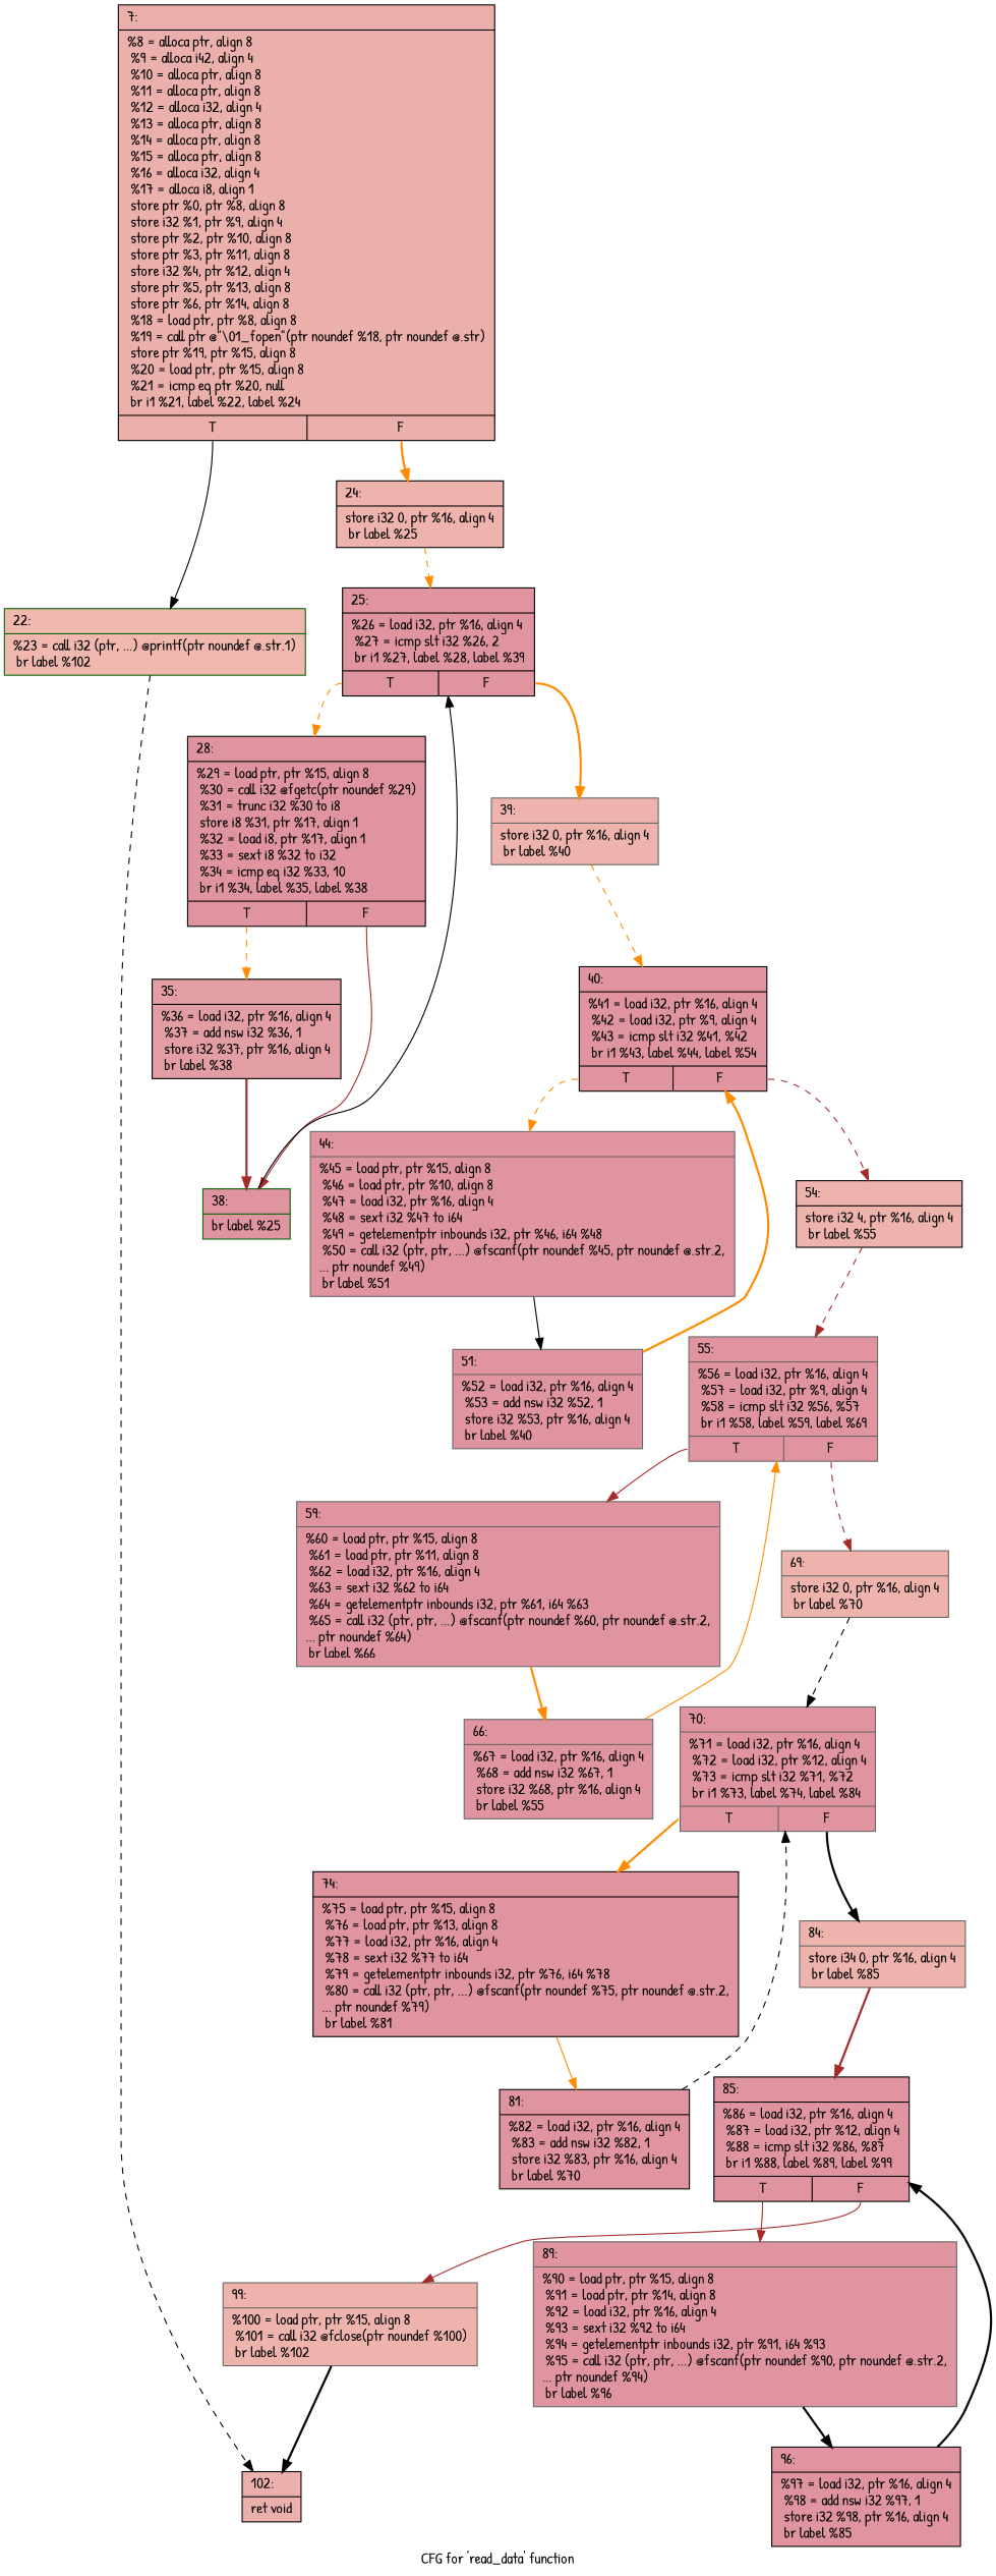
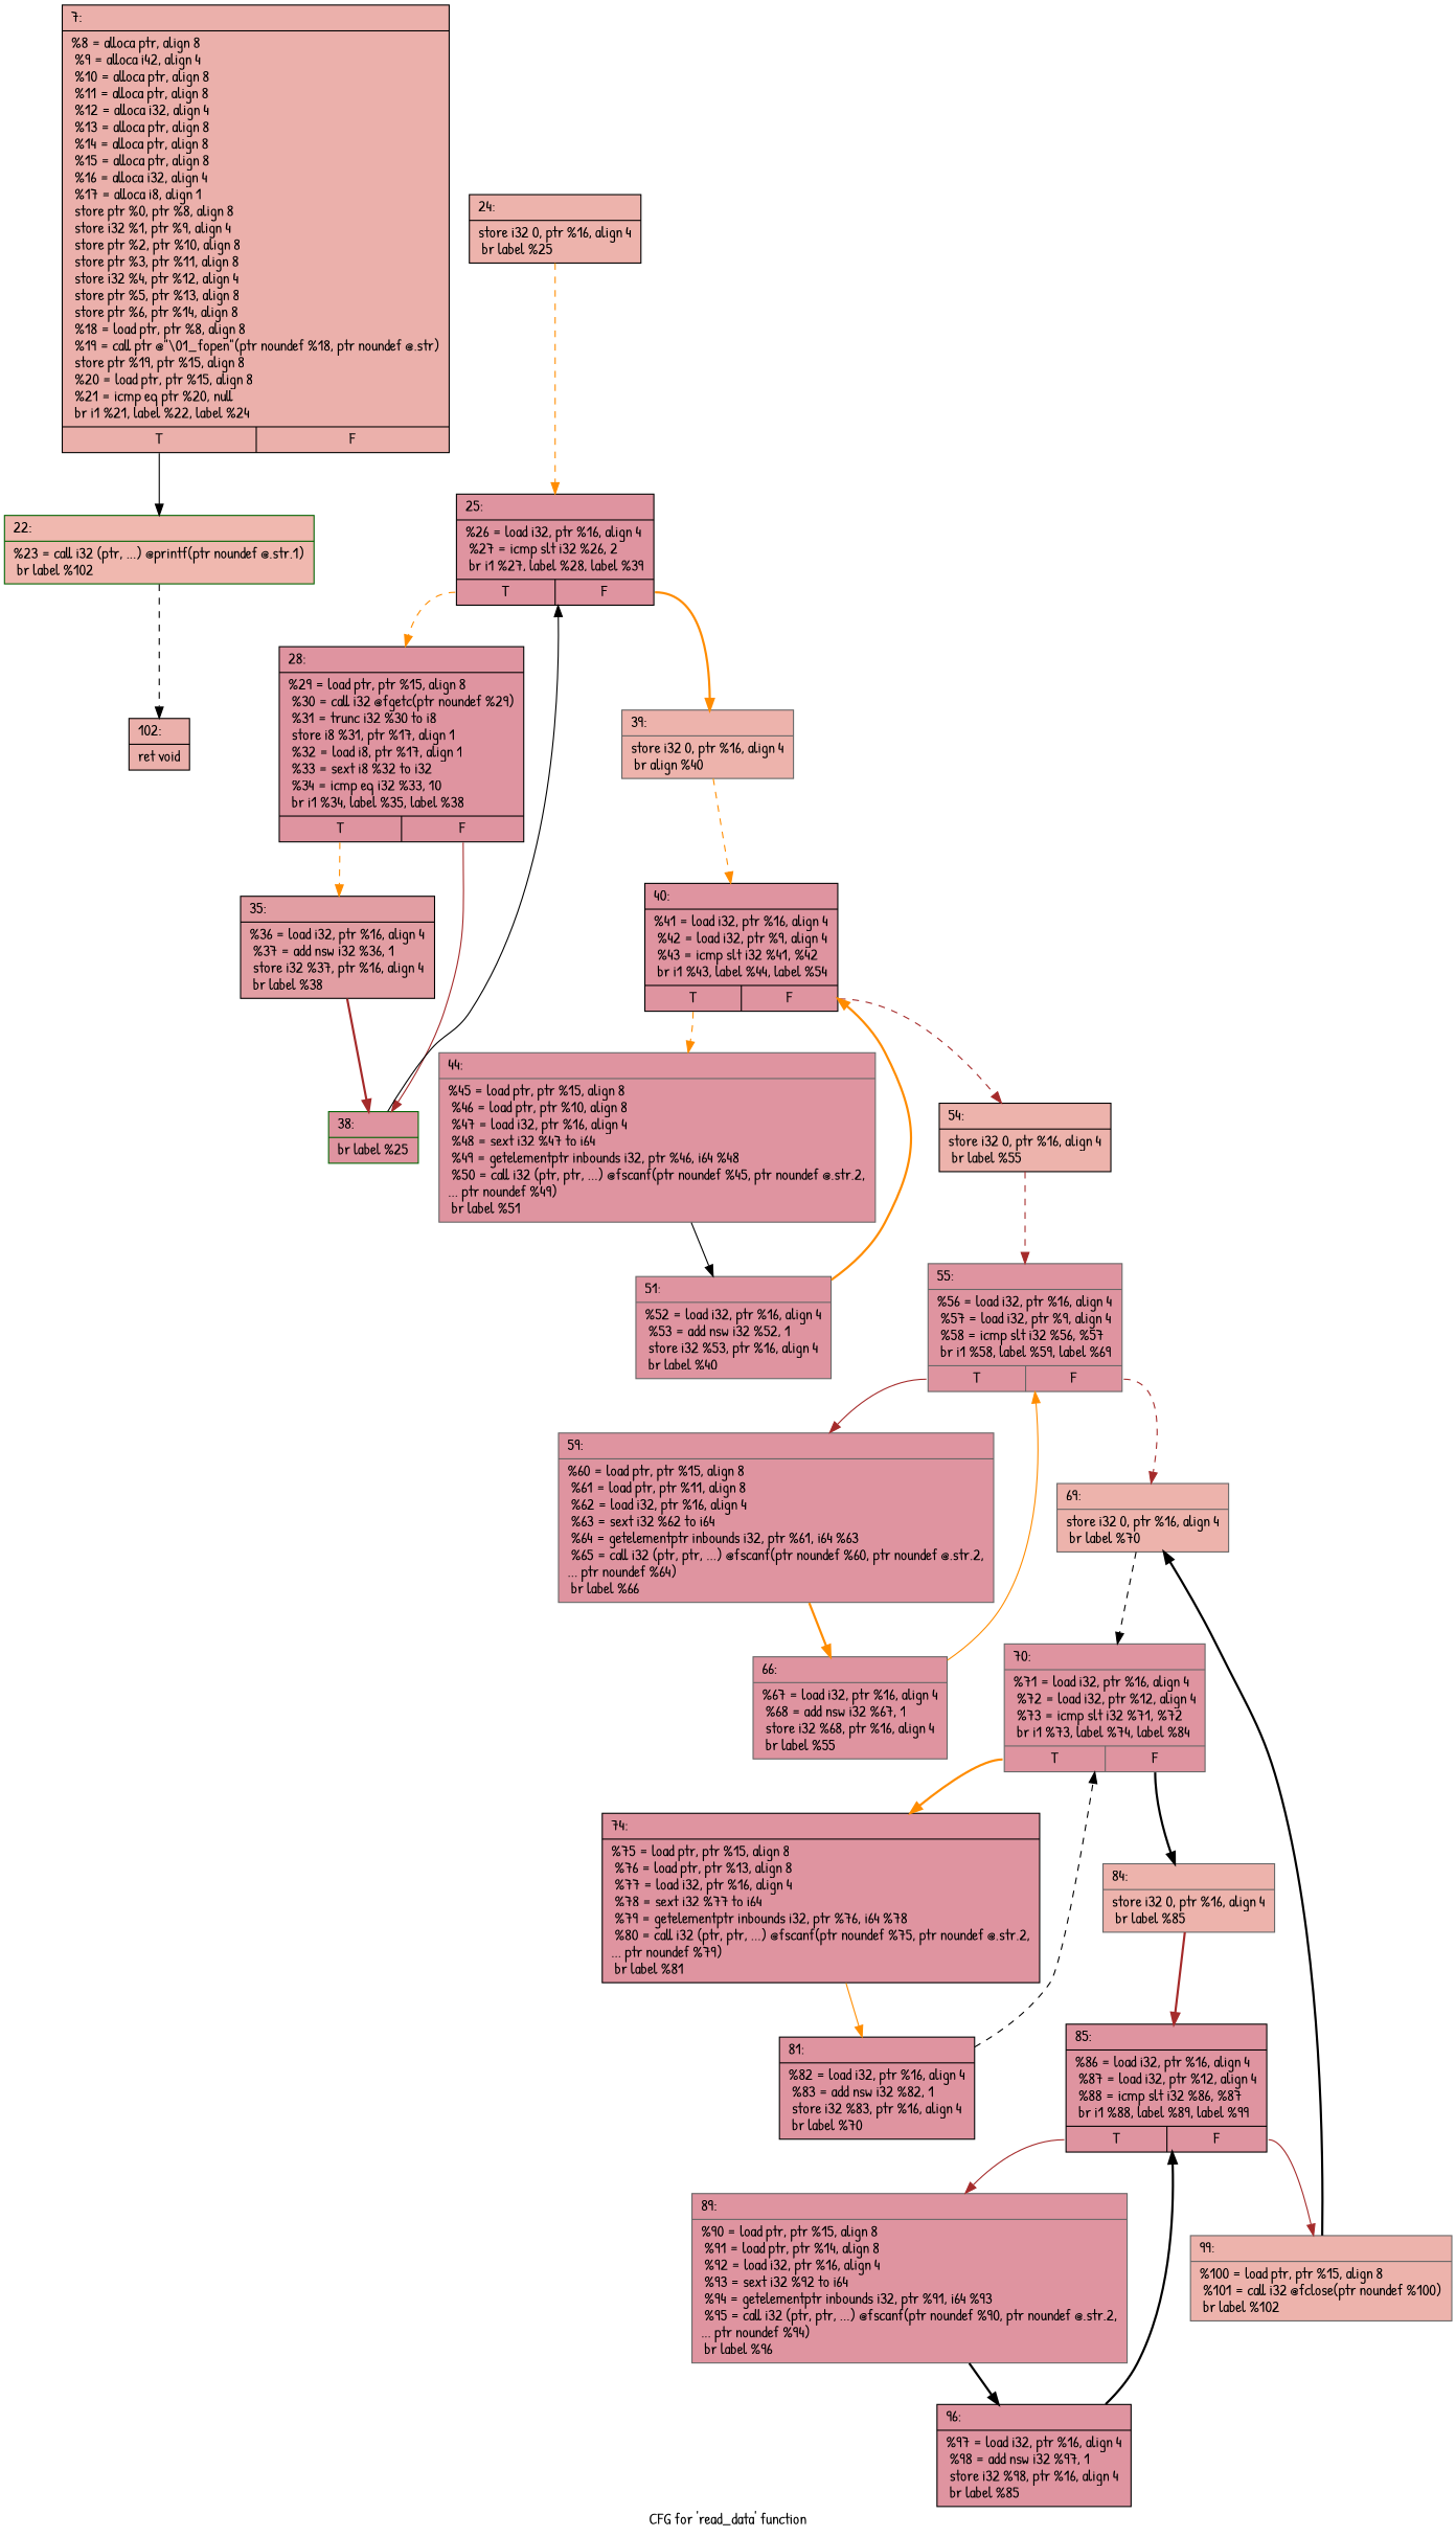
  digraph {
    fontname="Patrick Hand"
    label="CFG for 'read_data' function"
    node [color=black fillcolor="#b70d2870" fontname="Patrick Hand" shape=record style=filled]
    edge [color=darkorange fontname="Patrick Hand" style=bold]
    n1 [fillcolor="#d24b4070" label="{7:\l|  %8 = alloca ptr, align 8\l  %9 = alloca i42, align 4\l  %10 = alloca ptr, align 8\l  %11 = alloca ptr, align 8\l  %12 = alloca i32, align 4\l  %13 = alloca ptr, align 8\l  %14 = alloca ptr, align 8\l  %15 = alloca ptr, align 8\l  %16 = alloca i32, align 4\l  %17 = alloca i8, align 1\l  store ptr %0, ptr %8, align 8\l  store i32 %1, ptr %9, align 4\l  store ptr %2, ptr %10, align 8\l  store ptr %3, ptr %11, align 8\l  store i32 %4, ptr %12, align 4\l  store ptr %5, ptr %13, align 8\l  store ptr %6, ptr %14, align 8\l  %18 = load ptr, ptr %8, align 8\l  %19 = call ptr @\"\\01_fopen\"(ptr noundef %18, ptr noundef @.str)\l  store ptr %19, ptr %15, align 8\l  %20 = load ptr, ptr %15, align 8\l  %21 = icmp eq ptr %20, null\l  br i1 %21, label %22, label %24\l|{<s0>T|<s1>F}}"]
    n2 [color=darkgreen fillcolor="#dc5d4a70" label="{22:\l|  %23 = call i32 (ptr, ...) @printf(ptr noundef @.str.1)\l  br label %102\l}"]
    n3 [fillcolor="#d6524470" label="{24:\l|  store i32 0, ptr %16, align 4\l  br label %25\l}"]
    n4 [fillcolor="#d24b4070" label="{102:\l|  ret void\l}"]
    n5 [label="{25:\l|  %26 = load i32, ptr %16, align 4\l  %27 = icmp slt i32 %26, 2\l  br i1 %27, label %28, label %39\l|{<s0>T|<s1>F}}"]
    n6 [label="{28:\l|  %29 = load ptr, ptr %15, align 8\l  %30 = call i32 @fgetc(ptr noundef %29)\l  %31 = trunc i32 %30 to i8\l  store i8 %31, ptr %17, align 1\l  %32 = load i8, ptr %17, align 1\l  %33 = sext i8 %32 to i32\l  %34 = icmp eq i32 %33, 10\l  br i1 %34, label %35, label %38\l|{<s0>T|<s1>F}}"]
-   n7 [color=gray40 fillcolor="#d6524470" label="{39:\l|  store i32 0, ptr %16, align 4\l  br label %40\l}"]
+   n7 [color=gray40 fillcolor="#d6524470" label="{39:\l|  store i32 0, ptr %16, align 4\l  br align %40\l}"]
    n8 [fillcolor="#be242e70" label="{35:\l|  %36 = load i32, ptr %16, align 4\l  %37 = add nsw i32 %36, 1\l  store i32 %37, ptr %16, align 4\l  br label %38\l}"]
    n9 [color=darkgreen label="{38:\l|  br label %25\l}"]
    n10 [label="{40:\l|  %41 = load i32, ptr %16, align 4\l  %42 = load i32, ptr %9, align 4\l  %43 = icmp slt i32 %41, %42\l  br i1 %43, label %44, label %54\l|{<s0>T|<s1>F}}"]
    n11 [color=gray40 label="{44:\l|  %45 = load ptr, ptr %15, align 8\l  %46 = load ptr, ptr %10, align 8\l  %47 = load i32, ptr %16, align 4\l  %48 = sext i32 %47 to i64\l  %49 = getelementptr inbounds i32, ptr %46, i64 %48\l  %50 = call i32 (ptr, ptr, ...) @fscanf(ptr noundef %45, ptr noundef @.str.2,\l... ptr noundef %49)\l  br label %51\l}"]
-   n12 [fillcolor="#d6524470" label="{54:\l|  store i32 4, ptr %16, align 4\l  br label %55\l}"]
+   n12 [fillcolor="#d6524470" label="{54:\l|  store i32 0, ptr %16, align 4\l  br label %55\l}"]
    n13 [color=gray40 label="{51:\l|  %52 = load i32, ptr %16, align 4\l  %53 = add nsw i32 %52, 1\l  store i32 %53, ptr %16, align 4\l  br label %40\l}"]
    n14 [color=gray40 label="{55:\l|  %56 = load i32, ptr %16, align 4\l  %57 = load i32, ptr %9, align 4\l  %58 = icmp slt i32 %56, %57\l  br i1 %58, label %59, label %69\l|{<s0>T|<s1>F}}"]
    n15 [color=gray40 label="{59:\l|  %60 = load ptr, ptr %15, align 8\l  %61 = load ptr, ptr %11, align 8\l  %62 = load i32, ptr %16, align 4\l  %63 = sext i32 %62 to i64\l  %64 = getelementptr inbounds i32, ptr %61, i64 %63\l  %65 = call i32 (ptr, ptr, ...) @fscanf(ptr noundef %60, ptr noundef @.str.2,\l... ptr noundef %64)\l  br label %66\l}"]
    n16 [color=gray40 fillcolor="#d6524470" label="{69:\l|  store i32 0, ptr %16, align 4\l  br label %70\l}"]
    n17 [color=gray40 label="{66:\l|  %67 = load i32, ptr %16, align 4\l  %68 = add nsw i32 %67, 1\l  store i32 %68, ptr %16, align 4\l  br label %55\l}"]
    n18 [color=gray40 label="{70:\l|  %71 = load i32, ptr %16, align 4\l  %72 = load i32, ptr %12, align 4\l  %73 = icmp slt i32 %71, %72\l  br i1 %73, label %74, label %84\l|{<s0>T|<s1>F}}"]
    n19 [label="{74:\l|  %75 = load ptr, ptr %15, align 8\l  %76 = load ptr, ptr %13, align 8\l  %77 = load i32, ptr %16, align 4\l  %78 = sext i32 %77 to i64\l  %79 = getelementptr inbounds i32, ptr %76, i64 %78\l  %80 = call i32 (ptr, ptr, ...) @fscanf(ptr noundef %75, ptr noundef @.str.2,\l... ptr noundef %79)\l  br label %81\l}"]
-   n20 [color=gray40 fillcolor="#d6524470" label="{84:\l|  store i34 0, ptr %16, align 4\l  br label %85\l}"]
+   n20 [color=gray40 fillcolor="#d6524470" label="{84:\l|  store i32 0, ptr %16, align 4\l  br label %85\l}"]
    n21 [label="{81:\l|  %82 = load i32, ptr %16, align 4\l  %83 = add nsw i32 %82, 1\l  store i32 %83, ptr %16, align 4\l  br label %70\l}"]
    n22 [label="{85:\l|  %86 = load i32, ptr %16, align 4\l  %87 = load i32, ptr %12, align 4\l  %88 = icmp slt i32 %86, %87\l  br i1 %88, label %89, label %99\l|{<s0>T|<s1>F}}"]
    n23 [color=gray40 label="{89:\l|  %90 = load ptr, ptr %15, align 8\l  %91 = load ptr, ptr %14, align 8\l  %92 = load i32, ptr %16, align 4\l  %93 = sext i32 %92 to i64\l  %94 = getelementptr inbounds i32, ptr %91, i64 %93\l  %95 = call i32 (ptr, ptr, ...) @fscanf(ptr noundef %90, ptr noundef @.str.2,\l... ptr noundef %94)\l  br label %96\l}"]
    n24 [color=gray40 fillcolor="#d6524470" label="{99:\l|  %100 = load ptr, ptr %15, align 8\l  %101 = call i32 @fclose(ptr noundef %100)\l  br label %102\l}"]
    n25 [label="{96:\l|  %97 = load i32, ptr %16, align 4\l  %98 = add nsw i32 %97, 1\l  store i32 %98, ptr %16, align 4\l  br label %85\l}"]
    n1 -> n2 [color=black style=solid tailport=s0]
-   n1 -> n3 [tailport=s1]
    n2 -> n4 [color=black style=dashed]
    n3 -> n5 [style=dashed]
    n5 -> n6 [style=dashed tailport=s0]
    n5 -> n7 [tailport=s1]
    n6 -> n8 [style=dashed tailport=s0]
    n6 -> n9 [color=brown style=solid tailport=s1]
    n7 -> n10 [style=dashed]
    n8 -> n9 [color=brown]
    n9 -> n5 [color=black style=solid]
    n10 -> n11 [style=dashed tailport=s0]
    n10 -> n12 [color=brown style=dashed tailport=s1]
    n11 -> n13 [color=black style=solid]
    n12 -> n14 [color=brown style=dashed]
    n13 -> n10
    n14 -> n15 [color=brown style=solid tailport=s0]
    n14 -> n16 [color=brown style=dashed tailport=s1]
    n15 -> n17
    n16 -> n18 [color=black style=dashed]
    n17 -> n14 [style=solid]
    n18 -> n19 [tailport=s0]
    n18 -> n20 [color=black tailport=s1]
    n19 -> n21 [style=solid]
    n20 -> n22 [color=brown]
    n21 -> n18 [color=black style=dashed]
    n22 -> n23 [color=brown style=solid tailport=s0]
    n22 -> n24 [color=brown style=solid tailport=s1]
    n23 -> n25 [color=black]
-   n24 -> n4 [color=black]
+   n24 -> n16 [color=black]
    n25 -> n22 [color=black]
  }
